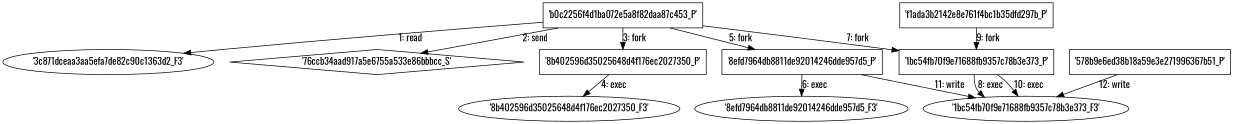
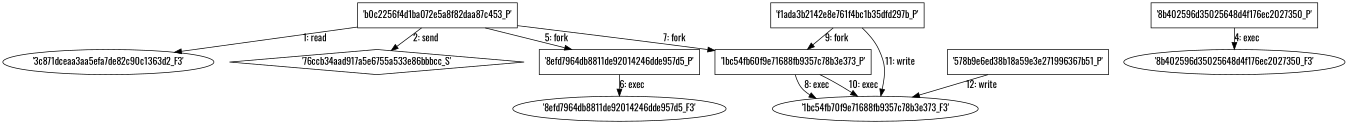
  digraph {
    engine=neato
    fixedsize=false
    fontname=Oswald
    fontsize=10
    nodesep=0.3
    rankdir=TB
    ranksep=0
    splines=true
    node [fontname=Oswald node_type=Process shape=box]
    edge [fontname=Oswald]
    "'3c871dceaa3aa5efa7de82c90c1363d2_F3'" [node_type=file shape=ellipse]
    "'b0c2256f4d1ba072e5a8f82daa87c453_P'"
    n3 [label="'76ccb34aad917a5e6755a533e86bbbcc_S'" node_type=Socket shape=diamond]
    "'8b402596d35025648d4f176ec2027350_P'"
    "'8efd7964db8811de92014246dde957d5_P'"
-   "'1bc54fb70f9e71688fb9357c78b3e373_P'"
+   "'1bc54fb70f9e71688fb9357c78b3e373_P'" [label="'1bc54fb60f9e71688fb9357c78b3e373_P'"]
    "'8b402596d35025648d4f176ec2027350_F3'" [node_type=File shape=ellipse]
    "'8efd7964db8811de92014246dde957d5_F3'" [node_type=File shape=ellipse]
    "'1bc54fb70f9e71688fb9357c78b3e373_F3'" [node_type=file shape=ellipse]
    "'f1ada3b2142e8e761f4bc1b35dfd297b_P'"
    "'578b9e6ed38b18a59e3e271996367b51_P'"
    "'b0c2256f4d1ba072e5a8f82daa87c453_P'" -> "'3c871dceaa3aa5efa7de82c90c1363d2_F3'" [label="1: read"]
    "'b0c2256f4d1ba072e5a8f82daa87c453_P'" -> n3 [label="2: send"]
-   "'b0c2256f4d1ba072e5a8f82daa87c453_P'" -> "'8b402596d35025648d4f176ec2027350_P'" [label="3: fork"]
    "'b0c2256f4d1ba072e5a8f82daa87c453_P'" -> "'8efd7964db8811de92014246dde957d5_P'" [label="5: fork"]
    "'b0c2256f4d1ba072e5a8f82daa87c453_P'" -> "'1bc54fb70f9e71688fb9357c78b3e373_P'" [label="7: fork"]
    "'8b402596d35025648d4f176ec2027350_P'" -> "'8b402596d35025648d4f176ec2027350_F3'" [label="4: exec"]
    "'8efd7964db8811de92014246dde957d5_P'" -> "'8efd7964db8811de92014246dde957d5_F3'" [label="6: exec"]
    "'1bc54fb70f9e71688fb9357c78b3e373_P'" -> "'1bc54fb70f9e71688fb9357c78b3e373_F3'" [label="8: exec"]
    "'1bc54fb70f9e71688fb9357c78b3e373_P'" -> "'1bc54fb70f9e71688fb9357c78b3e373_F3'" [label="10: exec"]
    "'f1ada3b2142e8e761f4bc1b35dfd297b_P'" -> "'1bc54fb70f9e71688fb9357c78b3e373_P'" [label="9: fork"]
-   "'8efd7964db8811de92014246dde957d5_P'" -> "'1bc54fb70f9e71688fb9357c78b3e373_F3'" [label="11: write"]
+   "'f1ada3b2142e8e761f4bc1b35dfd297b_P'" -> "'1bc54fb70f9e71688fb9357c78b3e373_F3'" [label="11: write"]
    "'578b9e6ed38b18a59e3e271996367b51_P'" -> "'1bc54fb70f9e71688fb9357c78b3e373_F3'" [label="12: write"]
  }
